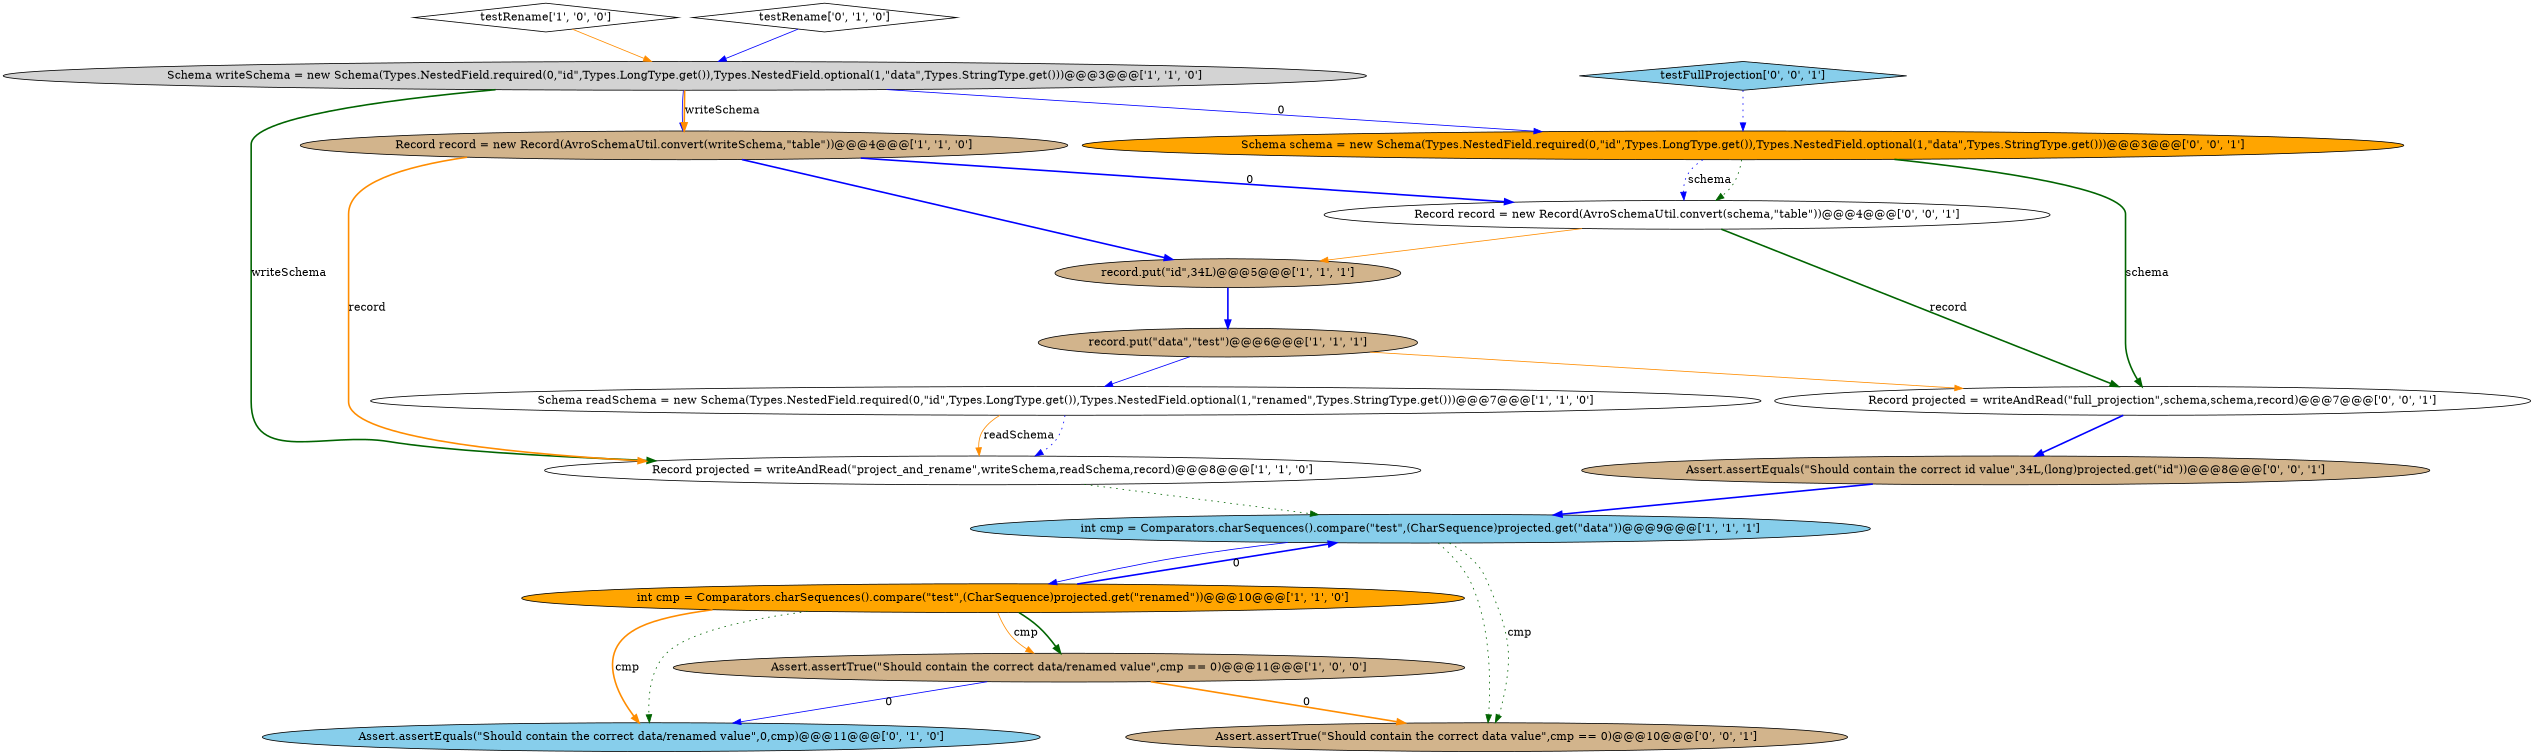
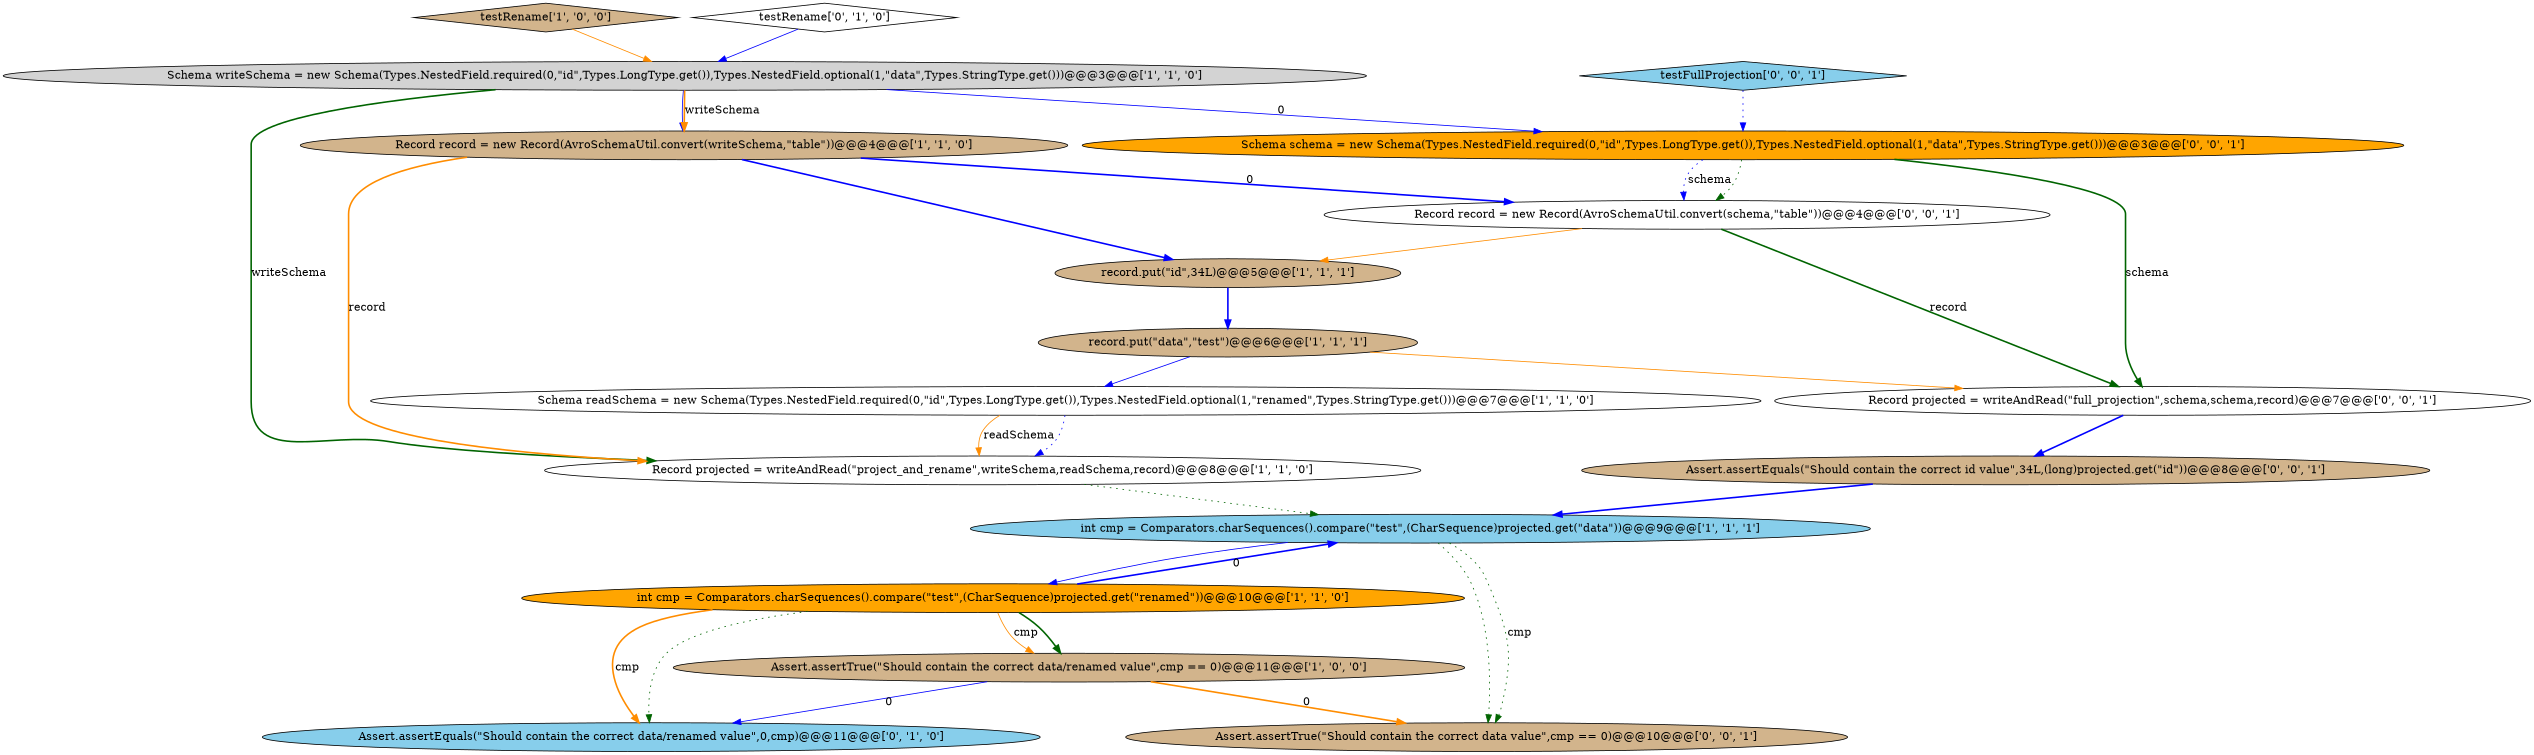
  digraph {
    node [fillcolor=white shape=ellipse style=filled]
    edge [style=bold color=blue]
    n1 [fillcolor=orange label="Schema schema = new Schema(Types.NestedField.required(0,\"id\",Types.LongType.get()),Types.NestedField.optional(1,\"data\",Types.StringType.get()))@@@3@@@['0', '0', '1']"]
    n2 [label="Record projected = writeAndRead(\"full_projection\",schema,schema,record)@@@7@@@['0', '0', '1']"]
    n3 [label="Record record = new Record(AvroSchemaUtil.convert(schema,\"table\"))@@@4@@@['0', '0', '1']"]
-   n4 [label="testRename['1', '0', '0']" shape=diamond]
+   n4 [fillcolor=tan label="testRename['1', '0', '0']" shape=diamond]
    n5 [fillcolor=lightgrey label="Schema writeSchema = new Schema(Types.NestedField.required(0,\"id\",Types.LongType.get()),Types.NestedField.optional(1,\"data\",Types.StringType.get()))@@@3@@@['1', '1', '0']"]
    n6 [label="testRename['0', '1', '0']" shape=diamond]
    n7 [fillcolor=orange label="int cmp = Comparators.charSequences().compare(\"test\",(CharSequence)projected.get(\"renamed\"))@@@10@@@['1', '1', '0']"]
    n8 [fillcolor=tan label="Assert.assertTrue(\"Should contain the correct data/renamed value\",cmp == 0)@@@11@@@['1', '0', '0']"]
    n9 [fillcolor=skyblue label="int cmp = Comparators.charSequences().compare(\"test\",(CharSequence)projected.get(\"data\"))@@@9@@@['1', '1', '1']"]
    n10 [fillcolor=skyblue label="Assert.assertEquals(\"Should contain the correct data/renamed value\",0,cmp)@@@11@@@['0', '1', '0']"]
    n11 [fillcolor=tan label="record.put(\"data\",\"test\")@@@6@@@['1', '1', '1']"]
    n12 [label="Schema readSchema = new Schema(Types.NestedField.required(0,\"id\",Types.LongType.get()),Types.NestedField.optional(1,\"renamed\",Types.StringType.get()))@@@7@@@['1', '1', '0']"]
    n13 [fillcolor=skyblue label="testFullProjection['0', '0', '1']" shape=diamond]
    n14 [fillcolor=tan label="Assert.assertTrue(\"Should contain the correct data value\",cmp == 0)@@@10@@@['0', '0', '1']"]
    n15 [fillcolor=tan label="Assert.assertEquals(\"Should contain the correct id value\",34L,(long)projected.get(\"id\"))@@@8@@@['0', '0', '1']"]
    n16 [label="Record projected = writeAndRead(\"project_and_rename\",writeSchema,readSchema,record)@@@8@@@['1', '1', '0']"]
    n17 [fillcolor=tan label="record.put(\"id\",34L)@@@5@@@['1', '1', '1']"]
    n18 [fillcolor=tan label="Record record = new Record(AvroSchemaUtil.convert(writeSchema,\"table\"))@@@4@@@['1', '1', '0']"]
    n1 -> n2 [label=schema color=darkgreen]
    n1 -> n3 [label=schema style=dotted]
    n1 -> n3 [style=dotted color=darkgreen]
    n2 -> n15
    n3 -> n2 [label=record color=darkgreen]
    n3 -> n17 [style=solid color=darkorange]
    n4 -> n5 [style=solid color=darkorange]
    n5 -> n1 [label=0 style=solid]
    n5 -> n16 [label=writeSchema color=darkgreen]
    n5 -> n18 [style=solid]
    n5 -> n18 [label=writeSchema color=darkorange]
    n6 -> n5 [style=solid]
    n7 -> n8 [label=cmp style=solid color=darkorange]
    n7 -> n8 [color=darkgreen]
    n7 -> n9 [label=0]
    n7 -> n10 [label=cmp color=darkorange]
    n7 -> n10 [style=dotted color=darkgreen]
    n8 -> n10 [label=0 style=solid]
    n8 -> n14 [label=0 color=darkorange]
    n9 -> n7 [style=solid]
    n9 -> n14 [style=dotted color=darkgreen]
    n9 -> n14 [label=cmp style=dotted color=darkgreen]
    n11 -> n2 [style=solid color=darkorange]
    n11 -> n12 [style=solid]
    n12 -> n16 [label=readSchema style=solid color=darkorange]
    n12 -> n16 [style=dotted]
    n13 -> n1 [style=dotted]
    n15 -> n9
    n16 -> n9 [style=dotted color=darkgreen]
    n17 -> n11
    n18 -> n3 [label=0]
    n18 -> n16 [label=record color=darkorange]
    n18 -> n17
  }
